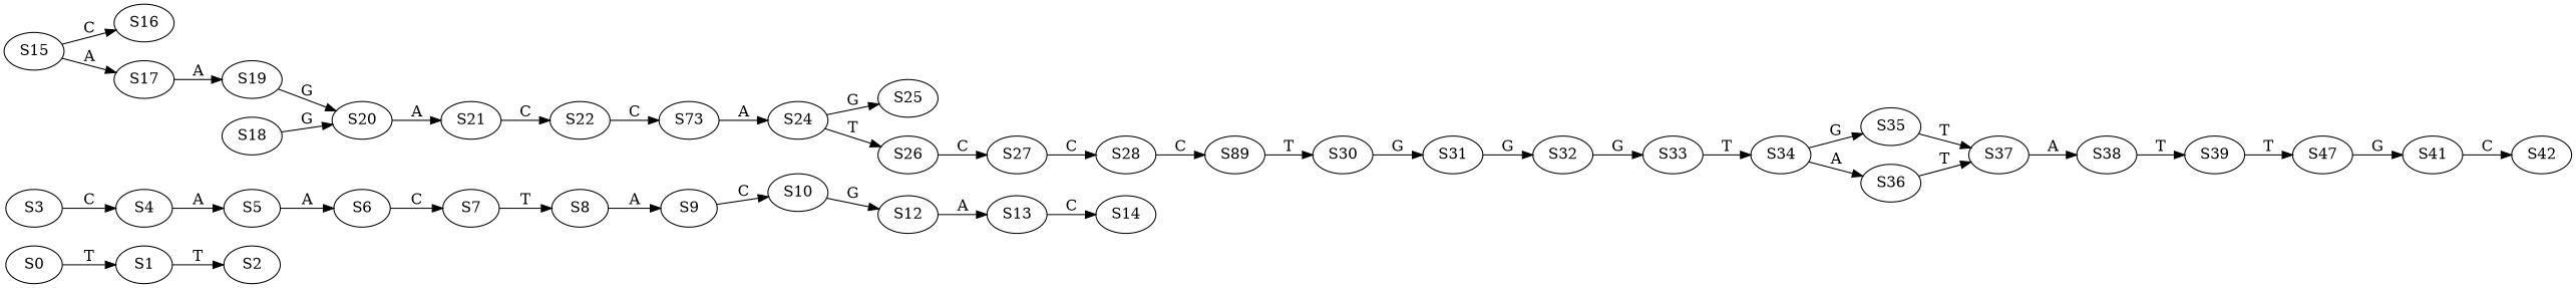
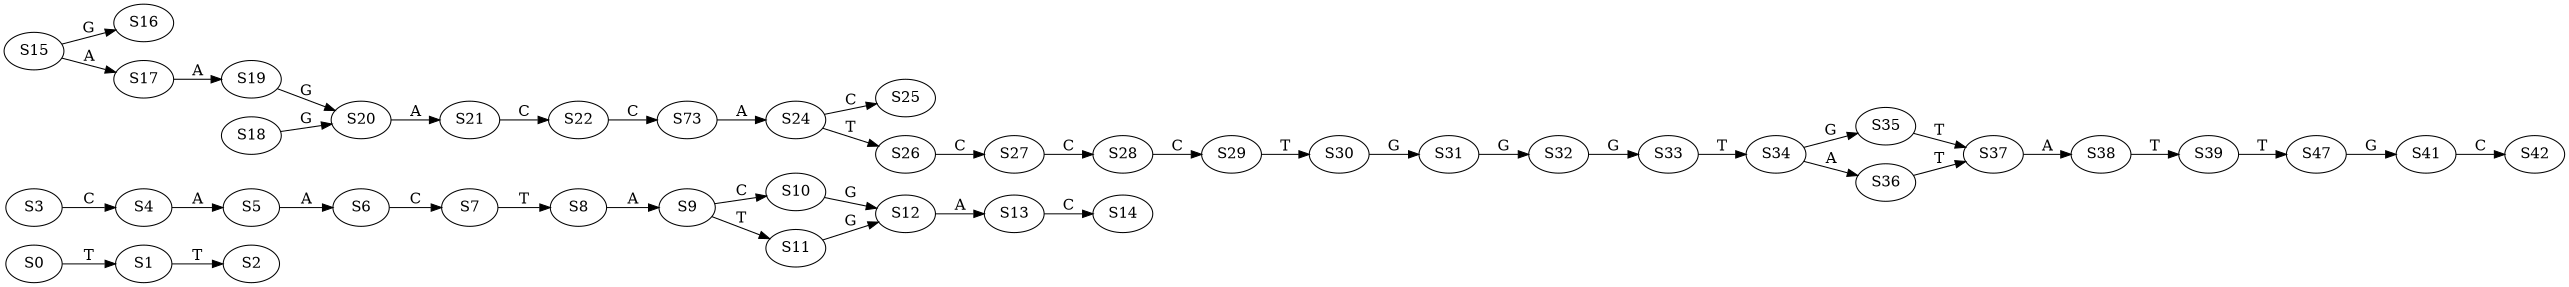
  strict digraph {
    rankdir=LR
    S0
    S1
    S2
    S3
    S4
    S5
    S6
    S7
    S8
    S9
    S10
+   S11
    S12
    S13
    S14
    S15
    S16
    S17
    S19
    S18
    S20
    S21
    S22
    n24 [label=S73]
    S24
    S25
    S26
    S27
    S28
-   S29 [label=S89]
+   S29
    S30
    S31
    S32
    S33
    S34
    S35
    S36
    S37
    S38
    S39
    n41 [label=S47]
    S41
    S42
    S0 -> S1 [label=T]
    S1 -> S2 [label=T]
    S3 -> S4 [label=C]
    S4 -> S5 [label=A]
    S5 -> S6 [label=A]
    S6 -> S7 [label=C]
    S7 -> S8 [label=T]
    S8 -> S9 [label=A]
    S9 -> S10 [label=C]
+   S9 -> S11 [label=T]
    S10 -> S12 [label=G]
+   S11 -> S12 [label=G]
    S12 -> S13 [label=A]
    S13 -> S14 [label=C]
-   S15 -> S16 [label=C]
+   S15 -> S16 [label=G]
    S15 -> S17 [label=A]
    S17 -> S19 [label=A]
    S19 -> S20 [label=G]
    S18 -> S20 [label=G]
    S20 -> S21 [label=A]
    S21 -> S22 [label=C]
    S22 -> n24 [label=C]
    n24 -> S24 [label=A]
-   S24 -> S25 [label=G]
+   S24 -> S25 [label=C]
    S24 -> S26 [label=T]
    S26 -> S27 [label=C]
    S27 -> S28 [label=C]
    S28 -> S29 [label=C]
    S29 -> S30 [label=T]
    S30 -> S31 [label=G]
    S31 -> S32 [label=G]
    S32 -> S33 [label=G]
    S33 -> S34 [label=T]
    S34 -> S35 [label=G]
    S34 -> S36 [label=A]
    S35 -> S37 [label=T]
    S36 -> S37 [label=T]
    S37 -> S38 [label=A]
    S38 -> S39 [label=T]
    S39 -> n41 [label=T]
    n41 -> S41 [label=G]
    S41 -> S42 [label=C]
  }
